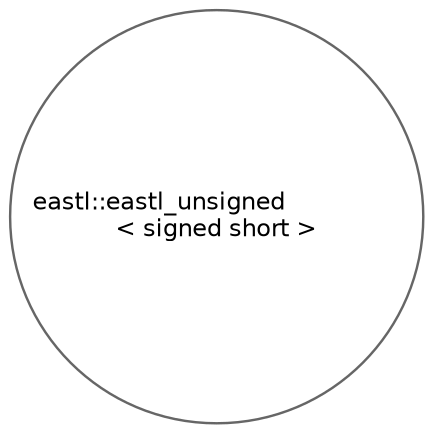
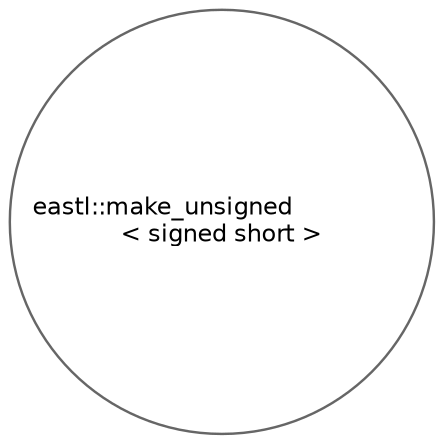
  digraph {
    rankdir=LR
-   n1 [color=grey40 fillcolor=white fontname=Helvetica fontsize=10 height=0.2 label="eastl::eastl_unsigned\l\< signed short \>" shape=circle style=filled width=0.4]
+   n1 [color=grey40 fillcolor=white fontname=Helvetica fontsize=10 height=0.2 label="eastl::make_unsigned\l\< signed short \>" shape=circle style=filled width=0.4]
  }
